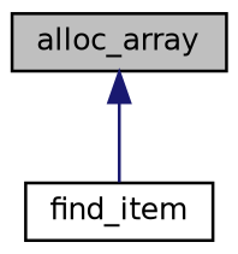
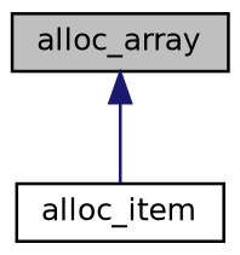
  digraph {
    rankdir=TB
    node [color=black fontname=Helvetica fontsize=10 shape=record style=filled]
    n1 [fillcolor=grey75 fontcolor=black height=0.2 label=alloc_array width=0.4]
-   n2 [fillcolor=white height=0.2 label=find_item width=0.4]
+   n2 [fillcolor=white height=0.2 label=alloc_item width=0.4]
    n1 -> n2 [color=midnightblue dir=back fontname=Helvetica fontsize=10 labelfontname=Helvetica labelfontsize=10 style=solid]
  }
